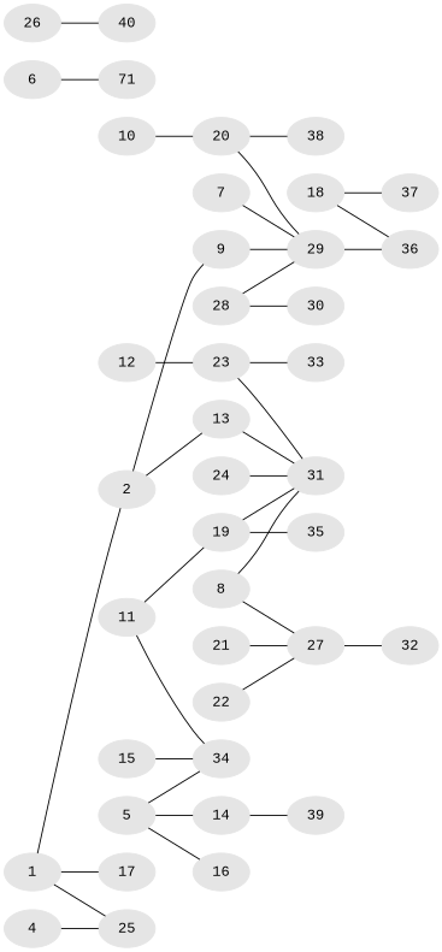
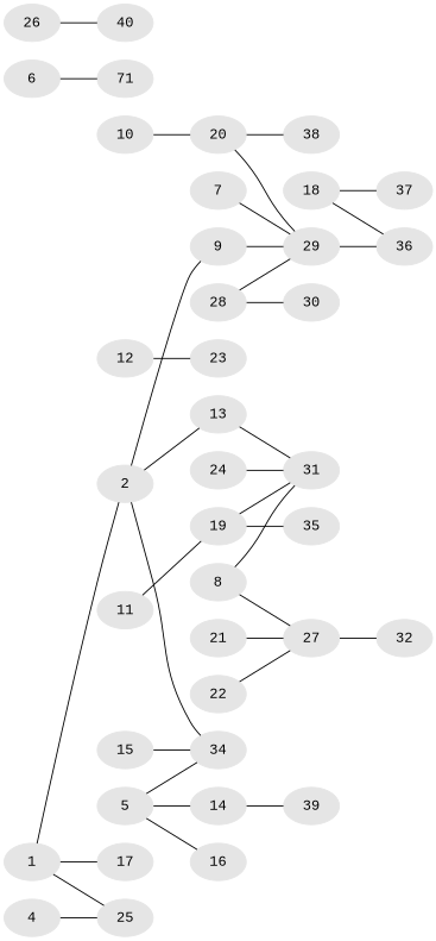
  graph {
    fontname="Liberation Mono"
    rankdir=LR
    node [color=gray90 fontname="Liberation Mono" style=filled]
    edge [fontname="Liberation Mono" weight=1.0]
    1
    2
    17
    25
    9
    13
    34
    29
    31
    n10 [label=71]
    6
    26
    40
    4
    5
    14
    16
    39
    7
    36
    8
    27
    32
    10
    20
    38
    11
    19
    35
    12
    23
-   33
    15
    18
    37
    21
    22
    24
    28
    30
    1 -- 2
    1 -- 17
    1 -- 25
    2 -- 9
    2 -- 13
-   11 -- 34
+   2 -- 34
    9 -- 29
    13 -- 31
    29 -- 36
    6 -- n10
    26 -- 40
    4 -- 25
    5 -- 34
    5 -- 14
    5 -- 16
    14 -- 39
    7 -- 29
    8 -- 31
    8 -- 27
    27 -- 32
    10 -- 20
    20 -- 29
    20 -- 38
    11 -- 19
    19 -- 31
    19 -- 35
    12 -- 23
-   23 -- 31
-   23 -- 33
    15 -- 34
    18 -- 36
    18 -- 37
    21 -- 27
    22 -- 27
    24 -- 31
    28 -- 29
    28 -- 30
  }
